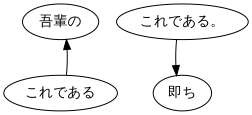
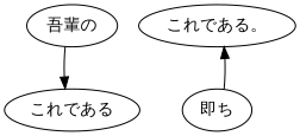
  digraph {
    fontname="Playfair Display"
    node [fontname="Playfair Display"]
    edge [fontname="Playfair Display"]
    n1 [label="吾輩の"]
    n2 [label="これである"]
    n3 [label="これである。"]
    n4 [label="即ち"]
-   n2 -> n1
-   n3 -> n4
+   n1 -> n2
+   n4 -> n3
  }
